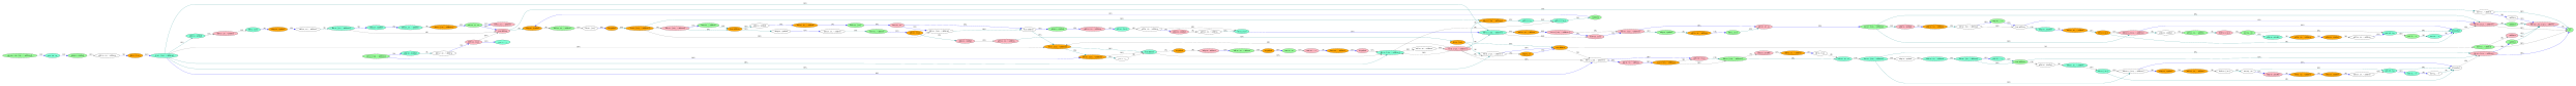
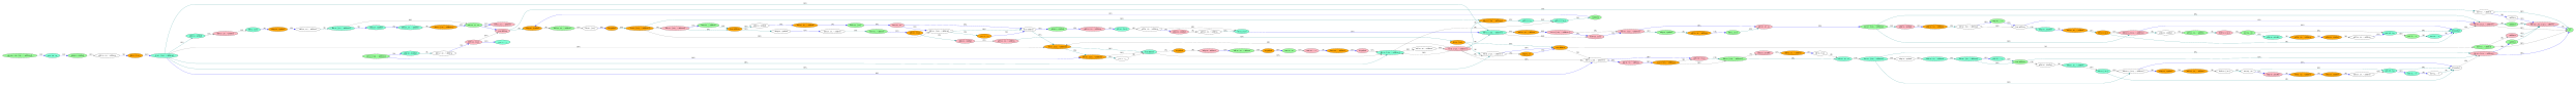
  digraph {
    fontname="Playfair Display"
    rankdir=LR
    node [fillcolor=orange fontname="Playfair Display" style=filled]
    edge [arrowhead=diamond color=blue fontname="Playfair Display"]
    n1 [fillcolor=palegreen label="stp x29 , x30 , [ sp , #- address ]!"]
    n2 [fillcolor=aquamarine label="mov x29 , sp"]
    n3 [fillcolor=palegreen label="adrp x0 , symbol"]
    n4 [fillcolor=white label="add x0 , x0 , # address"]
    n5 [label="ldr x0 , [ x0 ]"]
    n6 [fillcolor=aquamarine label="str x0 , [ x29 , # address ]"]
    n7 [fillcolor=aquamarine label="adrp x0 , symbol"]
    n8 [label="ldr x1 , [ x29 , # address ]"]
    n9 [fillcolor=white label="ldr x1 , [ x29 , # address ]"]
    n10 [fillcolor=white label="ldr x0 , [ x29 , # address ]"]
    n11 [fillcolor=aquamarine label="ldr x0 , [ x29 , # address ]"]
    n12 [fillcolor=aquamarine label="ldr x0 , [ x29 , # address ]"]
    n13 [fillcolor=lightpink label="add x0 , x0 , # address"]
    n14 [label="ldr x0 , [ x29 , # address ]"]
    n15 [fillcolor=aquamarine label="b.lo address"]
    n16 [label="b.ne address"]
    n17 [label="cmp x1 , x0"]
    n18 [fillcolor=lightpink label="add x1 , x0 , # address"]
    n19 [fillcolor=lightpink label="strb wzr , [ x0 ]"]
    n20 [fillcolor=white label="add x1 , x0 , # address"]
    n21 [fillcolor=aquamarine label="strb w1 , [ x0 ]"]
    n22 [label="add x1 , x0 , # address"]
    n23 [fillcolor=lightpink label="strb wzr , [ x0 ]"]
    n24 [fillcolor=aquamarine label="ldr x1 , [ x0 ]"]
    n25 [label="adrp x0 , symbol"]
    n26 [fillcolor=white label="add x0 , x0 , # address"]
    n27 [fillcolor=aquamarine label="ldr x2 , [ x0 , # address ]"]
    n28 [fillcolor=aquamarine label="adrp x0 , symbol"]
    n29 [fillcolor=palegreen label="sub x0 , x2 , x0"]
    n30 [fillcolor=aquamarine label="add x0 , x0 , # address"]
    n31 [fillcolor=lightpink label="sub x0 , x0 , # address"]
    n32 [fillcolor=lightpink label="b.eq address"]
    n33 [label="ldr x0 , [ x0 , # address ]"]
    n34 [fillcolor=palegreen label="str x0 , [ x29 , # address ]"]
    n35 [fillcolor=aquamarine label="adrp x0 , symbol"]
    n36 [fillcolor=white label="add x0 , x0 , # address"]
    n37 [fillcolor=white label="cmp x1 , x0"]
    n38 [fillcolor=lightpink label="ldrb w0 , [ x0 ]"]
    n39 [fillcolor=aquamarine label="cmp w0 , # 0"]
    n40 [label="adrp x0 , symbol"]
    n41 [fillcolor=white label="mov w0 , # address"]
    n42 [fillcolor=palegreen label="add x0 , x0 , # address"]
    n43 [fillcolor=white label="b address"]
    n44 [fillcolor=palegreen label=ret]
    n45 [fillcolor=white label="ldr x0 , [ x0 ]"]
    n46 [fillcolor=lightpink label="ldp x29 , x30 , [ sp ] , # address"]
    n47 [label="bl symbol"]
    n48 [label="str w0 , [ x29 , # address ]"]
    n49 [fillcolor=lightpink label="ldr w0 , [ x29 , # address ]"]
    n50 [fillcolor=white label="ldr w0 , [ x29 , # address ]"]
    n51 [label="ldr w1 , [ x29 , # address ]"]
    n52 [fillcolor=palegreen label="cmn w0 , # address"]
    n53 [label="b.ne address"]
    n54 [fillcolor=white label="b.ne address"]
+   n55 [label="cmp w1 , w0"]
    n56 [fillcolor=aquamarine label="uxtb w1 , w1"]
    n57 [fillcolor=white label="adrp x0 , symbol"]
    n58 [fillcolor=white label="adrp x0 , symbol"]
    n59 [label="add x0 , x0 , # address"]
    n60 [fillcolor=white label="add x0 , x0 , # address"]
    n61 [fillcolor=palegreen label="ldrb w0 , [ x0 ]"]
    n62 [fillcolor=palegreen label="mov w1 , # address"]
    n63 [fillcolor=lightpink label="mov w1 , w0"]
    n64 [fillcolor=palegreen label="adrp x0 , symbol"]
    n65 [fillcolor=lightpink label="add x0 , x0 , # address"]
    n66 [label="bl symbol"]
    n67 [fillcolor=aquamarine label="ldr x0 , [ x0 ]"]
    n68 [label="strb w1 , [ x0 ]"]
    n69 [fillcolor=lightpink label="adrp x0 , symbol"]
    n70 [fillcolor=lightpink label="add x0 , x0 , # address"]
    n71 [label="ldr x0 , [ x0 ]"]
    n72 [fillcolor=palegreen label="mov w0 , # address"]
    n73 [fillcolor=lightpink label="b address"]
    n74 [label="str x1 , [ x29 , # address ]"]
    n75 [fillcolor=palegreen label="ldr x0 , [ x29 , # address ]"]
    n76 [fillcolor=lightpink label="adrp x0 , address"]
    n77 [fillcolor=lightpink label="str x1 , [ x29 , # address ]"]
    n78 [fillcolor=palegreen label="b address"]
    n79 [fillcolor=palegreen label="add x0 , x0 , # address"]
    n80 [fillcolor=white label="add x1 , x0 , # address"]
    n81 [fillcolor=lightpink label="adrp x0 , symbol"]
    n82 [fillcolor=aquamarine label="str x1 , [ x0 ]"]
    n83 [fillcolor=white label="add x0 , x0 , # address"]
    n84 [fillcolor=lightpink label="str x1 , [ x29 , # address ]"]
    n85 [fillcolor=lightpink label="ldr x0 , [ x29 , # address ]"]
    n86 [fillcolor=palegreen label="adrp x1 , symbol"]
    n87 [fillcolor=lightpink label="sub x0 , x0 , x1"]
    n88 [label="add x1 , x1 , # address"]
    n89 [fillcolor=palegreen label="str w0 , [ x29 , # address ]"]
    n90 [fillcolor=palegreen label="ldr x1 , [ x1 ]"]
    n91 [fillcolor=lightpink label="adrp x0 , symbol"]
    n92 [fillcolor=lightpink label="ldr w0 , [ x29 , # address ]"]
    n93 [fillcolor=lightpink label="ldrsw x3 , [ x29 , # address ]"]
    n94 [label="add x0 , x0 , # address"]
    n95 [fillcolor=palegreen label="b address"]
    n96 [fillcolor=aquamarine label="bl symbol"]
    n97 [fillcolor=white label="adrp x0 , symbol"]
    n98 [fillcolor=white label="ldr x0 , [ x0 , # address ]"]
    n99 [fillcolor=palegreen label="cmp x0 , # 0"]
    n100 [fillcolor=white label="b.ne address"]
    n101 [fillcolor=aquamarine label="adrp x0 , symbol"]
    n102 [label="add x0 , x0 , # address"]
    n103 [label="ldr x2 , [ x0 ]"]
    n104 [fillcolor=lightpink label="adrp x1 , symbol"]
    n105 [fillcolor=aquamarine label="sub x0 , x0 , x1"]
    n106 [label="add x1 , x1 , # address"]
    n107 [fillcolor=aquamarine label="str w0 , [ x29 , # address ]"]
    n108 [fillcolor=white label="ldr x1 , [ x1 ]"]
    n109 [fillcolor=white label="adrp x0 , symbol"]
    n110 [fillcolor=lightpink label="ldr w0 , [ x29 , # address ]"]
    n111 [fillcolor=white label="ldrsw x3 , [ x29 , # address ]"]
    n112 [fillcolor=aquamarine label="add x0 , x0 , # address"]
    n113 [fillcolor=palegreen label="b address"]
    n114 [fillcolor=white label="bl symbol"]
    n115 [label="adrp x0 , symbol"]
    n116 [fillcolor=aquamarine label="ldr x0 , [ x0 , # address ]"]
    n117 [fillcolor=aquamarine label="cmp x0 , # 0"]
    n118 [fillcolor=palegreen label="b.ne address"]
    n119 [fillcolor=white label="adrp x0 , symbol"]
    n120 [fillcolor=aquamarine label="add x0 , x0 , # address"]
    n121 [fillcolor=aquamarine label="ldr x2 , [ x0 ]"]
    n122 [label="bl symbol"]
    n123 [fillcolor=palegreen label="mov x2 , x0"]
    n124 [fillcolor=lightpink label="mov w1 , # 0"]
    n125 [label="mov w0 , # address"]
    n126 [fillcolor=lightpink label="bl symbol"]
    n127 [fillcolor=palegreen label="add x0 , x0 , # address"]
    n128 [fillcolor=lightpink label="ldrb w0 , [ x0 ]"]
    n129 [fillcolor=palegreen label="mov w4 , w0"]
    n130 [fillcolor=aquamarine label="adrp x0 , symbol"]
    n131 [fillcolor=aquamarine label="mov w6 , w4"]
    n132 [label="add x1 , x0 , # address"]
    n133 [fillcolor=palegreen label="mov x5 , # 0"]
    n134 [label="adrp x0 , symbol"]
    n135 [fillcolor=white label="add x0 , x0 , # address"]
    n136 [fillcolor=aquamarine label="mov x4 , # 0"]
    n137 [label="add x0 , x0 , # address"]
    n138 [fillcolor=white label="ldrb w0 , [ x0 ]"]
    n139 [fillcolor=white label="mov w4 , w0"]
    n140 [fillcolor=lightpink label="adrp x0 , symbol"]
    n141 [fillcolor=aquamarine label="mov w6 , w4"]
    n142 [label="add x1 , x0 , # address"]
    n143 [fillcolor=aquamarine label="mov x5 , # 0"]
    n144 [label="adrp x0 , symbol"]
    n145 [fillcolor=white label="add x0 , x0 , # address"]
    n146 [fillcolor=white label="mov x4 , # 0"]
    n1 -> n2 [arrowhead=vee label=CFG]
    n2 -> n3 [label=CFG]
    n3 -> n4 [arrowhead=vee color=gray40 label=CFG]
    n4 -> n5 [label=CFG]
    n5 -> n6 [label=DFG]
    n6 -> n7 [arrowhead=vee color=teal label=CFG]
    n6 -> n8 [color=gray40 label=DFG]
    n6 -> n9 [arrowhead=vee color=teal label=DFG]
    n6 -> n10 [arrowhead=vee label=DFG]
    n6 -> n11 [color=teal label=DFG]
    n6 -> n12 [arrowhead=vee color=teal label=DFG]
    n7 -> n13 [color=gray40 label=CFG]
    n8 -> n14 [color=teal label=CFG]
    n8 -> n15 [color=teal label=DFG]
    n9 -> n16 [arrowhead=vee label=DFG]
    n9 -> n17 [arrowhead=vee color=gray40 label=CFG]
    n10 -> n18 [label=DFG]
    n10 -> n19 [label=DFG]
    n11 -> n20 [arrowhead=vee color=gray40 label=DFG]
    n11 -> n21 [color=gray40 label=DFG]
    n12 -> n22 [color=gray40 label=DFG]
    n12 -> n23 [arrowhead=vee color=gray40 label=DFG]
    n13 -> n24 [arrowhead=vee color=gray40 label=CFG]
    n14 -> n15 [color=gray40 label=DFG]
    n14 -> n37 [color=teal label=CFG]
    n15 -> n11 [color=gray40 label=CFG]
    n15 -> n66 [color=gray40 label=CFG]
    n16 -> n10 [arrowhead=vee color=gray40 label=CFG]
    n16 -> n72 [color=gray40 label=CFG]
    n17 -> n16 [label=CFG]
    n18 -> n74 [label=DFG]
    n19 -> n75 [color=teal label=CFG]
    n20 -> n77 [arrowhead=vee color=gray40 label=DFG]
    n21 -> n78 [arrowhead=vee color=teal label=CFG]
    n22 -> n84 [label=DFG]
    n23 -> n85 [label=CFG]
    n24 -> n25 [arrowhead=vee label=CFG]
    n25 -> n26 [label=CFG]
    n26 -> n27 [arrowhead=vee color=teal label=CFG]
    n27 -> n28 [label=CFG]
-   n27 -> n32 [arrowhead=vee color=gray40 label=DFG]
+   n27 -> n29 [arrowhead=vee color=gray40 label=DFG]
    n28 -> n30 [label=CFG]
    n29 -> n31 [label=CFG]
    n29 -> n32 [label=CFG]
    n30 -> n33 [color=gray40 label=CFG]
    n32 -> n40 [arrowhead=vee color=teal label=CFG]
    n32 -> n41 [color=teal label=CFG]
    n33 -> n29 [arrowhead=vee label=DFG]
    n34 -> n14 [label=DFG]
    n34 -> n35 [arrowhead=vee label=CFG]
    n35 -> n36 [arrowhead=vee color=teal label=CFG]
    n36 -> n38 [arrowhead=vee label=CFG]
    n37 -> n15 [arrowhead=vee color=gray40 label=CFG]
    n38 -> n32 [arrowhead=vee color=gray40 label=DFG]
    n38 -> n39 [arrowhead=vee label=CFG]
    n40 -> n42 [color=gray40 label=CFG]
    n41 -> n43 [arrowhead=vee label=CFG]
    n41 -> n44 [arrowhead=vee color=teal label=DFG]
    n42 -> n45 [arrowhead=vee color=gray40 label=CFG]
    n43 -> n46 [arrowhead=vee label=CFG]
    n45 -> n47 [arrowhead=vee label=DFG]
    n46 -> n44 [arrowhead=vee label=DFG]
    n47 -> n48 [arrowhead=vee color=teal label=DFG]
    n48 -> n49 [color=gray40 label=DFG]
    n48 -> n50 [arrowhead=vee color=gray40 label=DFG]
    n48 -> n51 [arrowhead=vee color=teal label=DFG]
    n49 -> n52 [arrowhead=vee label=CFG]
    n49 -> n53 [arrowhead=vee color=teal label=DFG]
    n50 -> n54 [arrowhead=vee color=teal label=DFG]
+   n50 -> n55 [color=teal label=CFG]
    n51 -> n56 [arrowhead=vee color=teal label=DFG]
    n52 -> n53 [color=teal label=CFG]
    n53 -> n57 [arrowhead=vee color=teal label=CFG]
    n53 -> n58 [color=teal label=CFG]
    n54 -> n8 [color=teal label=CFG]
    n54 -> n64 [label=CFG]
+   n55 -> n54 [label=CFG]
    n56 -> n21 [color=teal label=DFG]
    n57 -> n59 [arrowhead=vee label=CFG]
    n58 -> n60 [arrowhead=vee label=CFG]
    n59 -> n61 [label=CFG]
    n60 -> n62 [color=teal label=CFG]
    n61 -> n63 [label=DFG]
    n62 -> n68 [label=CFG]
    n63 -> n50 [label=CFG]
    n63 -> n54 [label=DFG]
    n64 -> n65 [arrowhead=vee label=CFG]
    n65 -> n67 [arrowhead=vee label=CFG]
    n66 -> n76 [color=gray40 label=CFG]
    n67 -> n80 [arrowhead=vee color=gray40 label=DFG]
    n68 -> n69 [color=teal label=CFG]
    n69 -> n70 [arrowhead=vee color=gray40 label=CFG]
    n70 -> n71 [arrowhead=vee color=teal label=CFG]
    n71 -> n9 [color=teal label=CFG]
    n71 -> n16 [color=teal label=DFG]
    n72 -> n44 [color=gray40 label=DFG]
    n72 -> n73 [arrowhead=vee color=gray40 label=CFG]
    n73 -> n46 [color=teal label=CFG]
    n74 -> n19 [color=gray40 label=CFG]
    n74 -> n75 [arrowhead=vee color=gray40 label=DFG]
    n75 -> n104 [arrowhead=vee color=gray40 label=CFG]
    n75 -> n105 [arrowhead=vee color=teal label=DFG]
    n76 -> n79 [arrowhead=vee label=CFG]
    n77 -> n8 [color=gray40 label=DFG]
    n77 -> n9 [arrowhead=vee color=gray40 label=DFG]
    n77 -> n10 [arrowhead=vee color=gray40 label=DFG]
    n77 -> n11 [color=gray40 label=DFG]
    n77 -> n12 [arrowhead=vee color=teal label=DFG]
    n77 -> n51 [arrowhead=vee color=teal label=CFG]
    n78 -> n40 [arrowhead=vee label=CFG]
    n79 -> n122 [arrowhead=vee color=gray40 label=CFG]
    n80 -> n81 [arrowhead=vee label=CFG]
    n80 -> n82 [color=gray40 label=DFG]
    n81 -> n83 [color=gray40 label=CFG]
    n82 -> n12 [label=CFG]
    n83 -> n82 [arrowhead=vee color=teal label=CFG]
    n84 -> n23 [label=CFG]
    n84 -> n85 [color=gray40 label=DFG]
    n85 -> n86 [color=teal label=CFG]
    n85 -> n87 [arrowhead=vee label=DFG]
    n86 -> n88 [color=teal label=CFG]
    n87 -> n89 [label=DFG]
    n88 -> n90 [label=CFG]
    n89 -> n91 [color=teal label=CFG]
    n89 -> n92 [arrowhead=vee color=teal label=DFG]
    n89 -> n93 [arrowhead=vee color=teal label=DFG]
    n90 -> n87 [arrowhead=vee color=teal label=DFG]
    n91 -> n94 [label=CFG]
    n92 -> n44 [color=gray40 label=DFG]
    n92 -> n95 [arrowhead=vee color=teal label=CFG]
    n93 -> n96 [label=DFG]
    n93 -> n97 [arrowhead=vee color=teal label=CFG]
    n94 -> n98 [arrowhead=vee color=teal label=CFG]
    n95 -> n46 [arrowhead=vee color=teal label=CFG]
    n96 -> n92 [color=gray40 label=CFG]
    n97 -> n127 [color=gray40 label=CFG]
    n98 -> n99 [label=CFG]
    n98 -> n100 [arrowhead=vee color=gray40 label=DFG]
    n99 -> n100 [arrowhead=vee label=CFG]
    n100 -> n92 [label=CFG]
    n100 -> n101 [arrowhead=vee color=teal label=CFG]
    n101 -> n102 [arrowhead=vee label=CFG]
    n102 -> n103 [arrowhead=vee color=teal label=CFG]
    n103 -> n93 [arrowhead=vee color=gray40 label=CFG]
    n103 -> n96 [color=teal label=DFG]
    n104 -> n106 [arrowhead=vee color=gray40 label=CFG]
    n105 -> n107 [arrowhead=vee color=gray40 label=DFG]
    n106 -> n108 [label=CFG]
    n107 -> n109 [arrowhead=vee color=gray40 label=CFG]
    n107 -> n110 [color=teal label=DFG]
    n107 -> n111 [color=teal label=DFG]
    n108 -> n105 [color=gray40 label=DFG]
    n109 -> n112 [arrowhead=vee color=gray40 label=CFG]
    n110 -> n44 [label=DFG]
    n110 -> n113 [label=CFG]
    n111 -> n114 [arrowhead=vee label=DFG]
    n111 -> n115 [arrowhead=vee label=CFG]
    n112 -> n116 [arrowhead=vee color=teal label=CFG]
    n113 -> n46 [color=teal label=CFG]
    n114 -> n110 [arrowhead=vee color=gray40 label=CFG]
    n115 -> n137 [arrowhead=vee color=gray40 label=CFG]
    n116 -> n117 [arrowhead=vee label=CFG]
    n116 -> n118 [arrowhead=vee color=teal label=DFG]
    n117 -> n118 [color=teal label=CFG]
    n118 -> n110 [arrowhead=vee color=teal label=CFG]
    n118 -> n119 [arrowhead=vee color=gray40 label=CFG]
    n119 -> n120 [arrowhead=vee color=gray40 label=CFG]
    n120 -> n121 [color=gray40 label=CFG]
    n121 -> n111 [arrowhead=vee color=gray40 label=CFG]
    n121 -> n114 [arrowhead=vee color=teal label=DFG]
    n122 -> n123 [label=DFG]
    n123 -> n124 [color=gray40 label=CFG]
    n124 -> n125 [label=CFG]
    n125 -> n126 [arrowhead=vee label=CFG]
    n126 -> n11 [color=gray40 label=CFG]
    n127 -> n128 [color=teal label=CFG]
    n128 -> n129 [color=gray40 label=DFG]
    n129 -> n130 [arrowhead=vee color=teal label=CFG]
    n129 -> n131 [color=gray40 label=DFG]
    n130 -> n132 [arrowhead=vee color=teal label=CFG]
    n131 -> n96 [color=teal label=DFG]
    n131 -> n133 [color=gray40 label=CFG]
    n132 -> n134 [label=CFG]
    n133 -> n136 [color=teal label=CFG]
    n134 -> n135 [color=gray40 label=CFG]
    n135 -> n131 [label=CFG]
    n136 -> n96 [label=CFG]
    n137 -> n138 [color=gray40 label=CFG]
    n138 -> n139 [arrowhead=vee color=teal label=DFG]
    n139 -> n140 [label=CFG]
    n139 -> n141 [arrowhead=vee color=teal label=DFG]
    n140 -> n142 [arrowhead=vee label=CFG]
    n141 -> n114 [color=teal label=DFG]
    n141 -> n143 [arrowhead=vee label=CFG]
    n142 -> n144 [arrowhead=vee label=CFG]
    n143 -> n146 [arrowhead=vee label=CFG]
    n144 -> n145 [arrowhead=vee label=CFG]
    n145 -> n141 [color=gray40 label=CFG]
    n146 -> n114 [color=teal label=CFG]
  }
